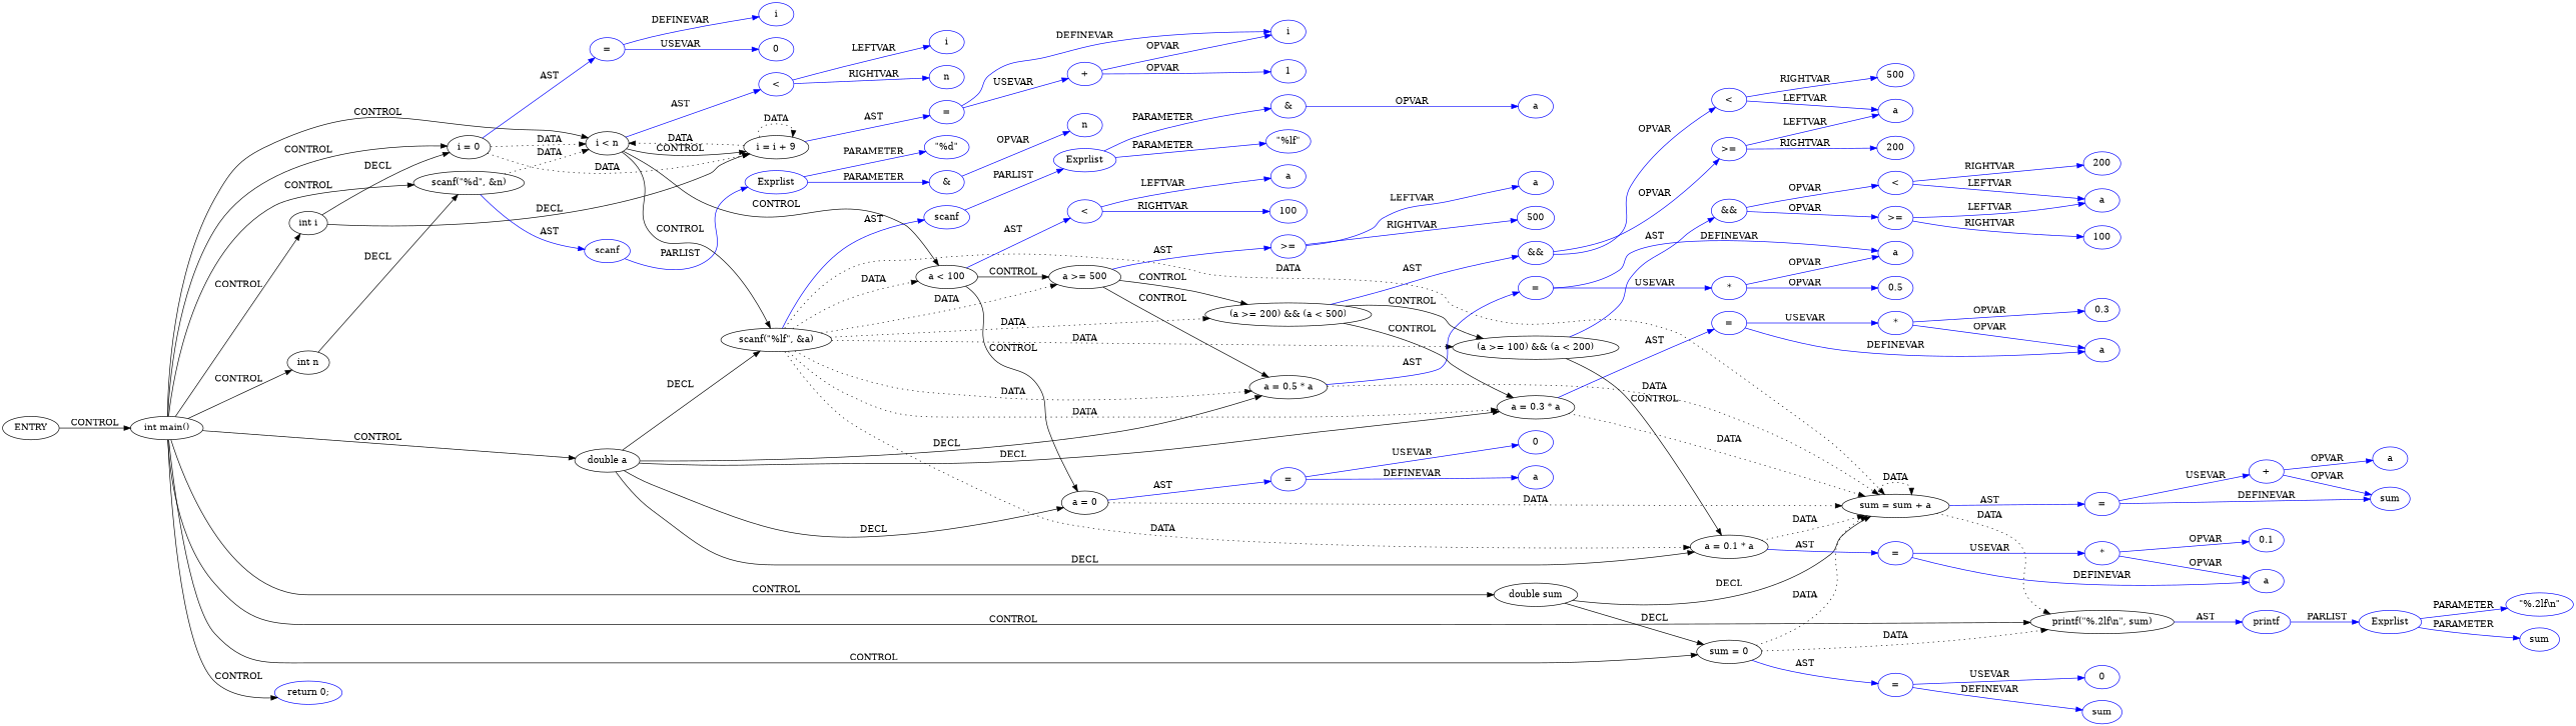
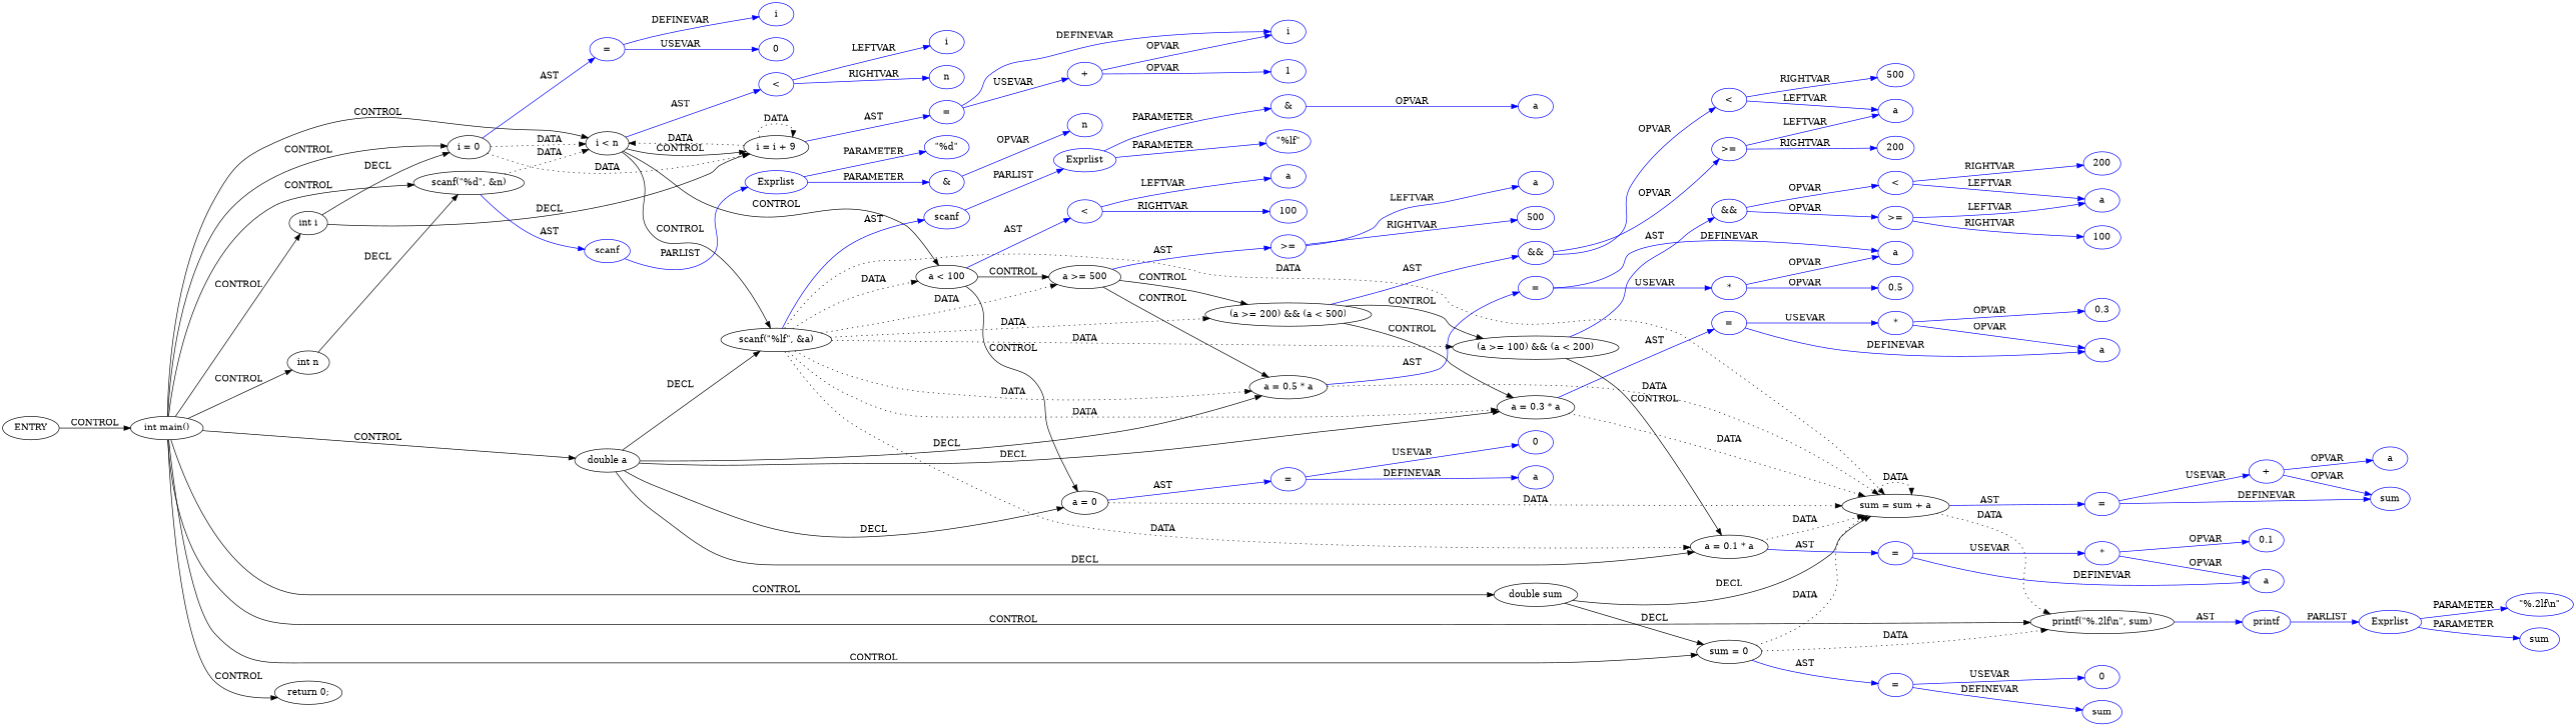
  digraph {
    rankdir=LR
    node [coord=10 type=VAR color=blue]
    edge [color=blue]
    n1 [coord=-1 label=ENTRY type=ENTRY color=""]
    n2 [coord=3 label="int main()" type=CONTROL color=""]
    n3 [coord=4 label="int i" type=DECL varname=i vartype=int color=""]
    n4 [coord=5 label="int n" type=DECL varname=n vartype=int color=""]
    n5 [coord=6 label="double a" type=DECL varname=a vartype=double color=""]
    n6 [coord=7 label="double sum" type=DECL varname=sum vartype=double color=""]
    n7 [coord=8 label="sum = 0" type=ASSIGN color=""]
    n8 [coord=9 label="scanf(\"%d\", &n)" type=CALL color=""]
    n9 [label="i = 0" type=ASSIGN color=""]
    n10 [label="i < n" type=CONTROL color=""]
    n11 [coord=23 label="printf(\"%.2lf\\n\", sum)" type=CALL color=""]
-   n12 [coord=24 label="return 0;" type=CONTROL]
+   n12 [coord=24 label="return 0;" type=CONTROL color=""]
    n13 [label="i = i + 9" type=ASSIGN color=""]
    n14 [coord=11 label="scanf(\"%lf\", &a)" type=CALL color=""]
    n15 [coord=13 label="a = 0" type=ASSIGN color=""]
    n16 [coord=15 label="a = 0.5 * a" type=ASSIGN color=""]
    n17 [coord=17 label="a = 0.3 * a" type=ASSIGN color=""]
    n18 [coord=19 label="a = 0.1 * a" type=ASSIGN color=""]
    n19 [coord=21 label="sum = sum + a" type=ASSIGN color=""]
    n20 [coord=8 label="=" type=ASSIGNOP]
    n21 [coord=9 label=scanf type=FUNCNAME]
    n22 [label="=" type=ASSIGNOP]
    n23 [coord=12 label="a < 100" type=CONTROL color=""]
    n24 [label="<" type=OP]
    n25 [coord=23 label=printf type=FUNCNAME]
    n26 [label="=" type=ASSIGNOP]
    n27 [coord=11 label=scanf type=FUNCNAME]
    n28 [coord=14 label="a >= 500" type=CONTROL color=""]
    n29 [coord=16 label="(a >= 200) && (a < 500)" type=CONTROL color=""]
    n30 [coord=18 label="(a >= 100) && (a < 200)" type=CONTROL color=""]
    n31 [coord=13 label="=" type=ASSIGNOP]
    n32 [coord=15 label="=" type=ASSIGNOP]
    n33 [coord=17 label="=" type=ASSIGNOP]
    n34 [coord=19 label="=" type=ASSIGNOP]
    n35 [coord=21 label="=" type=ASSIGNOP]
    n36 [coord=8 label=sum]
    n37 [coord=8 label=0 type=CONST]
    n38 [coord=9 label=Exprlist type=EXPRS]
    n39 [coord=9 label="\"%d\"" type=CONST]
    n40 [coord=9 label="&" type=OP]
    n41 [coord=9 label=n]
    n42 [label=i]
    n43 [label=0 type=CONST]
    n44 [coord=12 label="<" type=OP]
    n45 [label=i]
    n46 [label=n]
    n47 [coord=11 label=Exprlist type=EXPRS]
    n48 [coord=14 label=">=" type=OP]
    n49 [coord=16 label="&&" type=OP]
    n50 [coord=18 label="&&" type=OP]
    n51 [coord=11 label="\"%lf\"" type=CONST]
    n52 [coord=11 label="&" type=OP]
    n53 [coord=11 label=a]
    n54 [coord=12 label=a]
    n55 [coord=12 label=100 type=CONST]
    n56 [coord=13 label=a]
    n57 [coord=13 label=0 type=CONST]
    n58 [coord=14 label=a]
    n59 [coord=14 label=500 type=CONST]
    n60 [coord=15 label=a]
    n61 [coord=15 label="*" type=OP]
    n62 [coord=15 label=0.5 type=CONST]
    n63 [coord=16 label=">=" type=OP]
    n64 [coord=16 label="<" type=OP]
    n65 [coord=17 label=a]
    n66 [coord=17 label="*" type=OP]
    n67 [coord=17 label=0.3 type=CONST]
    n68 [coord=18 label=">=" type=OP]
    n69 [coord=18 label="<" type=OP]
    n70 [coord=19 label=a]
    n71 [coord=19 label="*" type=OP]
    n72 [coord=19 label=0.1 type=CONST]
    n73 [coord=18 label=a]
    n74 [coord=18 label=100 type=CONST]
    n75 [coord=18 label=200 type=CONST]
    n76 [coord=16 label=a]
    n77 [coord=16 label=200 type=CONST]
    n78 [coord=16 label=500 type=CONST]
    n79 [coord=21 label=sum]
    n80 [coord=21 label="+" type=OP]
    n81 [coord=21 label=a]
    n82 [label=i]
    n83 [label="+" type=OP]
    n84 [label=1 type=CONST]
    n85 [coord=23 label=Exprlist type=EXPRS]
    n86 [coord=23 label="\"%.2lf\\n\"" type=CONST]
    n87 [coord=23 label=sum]
    n1 -> n2 [label=CONTROL color=""]
    n2 -> n3 [label=CONTROL color=""]
    n2 -> n4 [label=CONTROL color=""]
    n2 -> n5 [label=CONTROL color=""]
    n2 -> n6 [label=CONTROL color=""]
    n2 -> n7 [label=CONTROL color=""]
    n2 -> n8 [label=CONTROL color=""]
    n2 -> n9 [label=CONTROL color=""]
    n2 -> n10 [label=CONTROL color=""]
    n2 -> n11 [label=CONTROL color=""]
    n2 -> n12 [label=CONTROL color=""]
    n3 -> n9 [label=DECL color=""]
    n3 -> n13 [label=DECL color=""]
    n4 -> n8 [label=DECL color=""]
    n5 -> n14 [label=DECL color=""]
    n5 -> n15 [label=DECL color=""]
    n5 -> n16 [label=DECL color=""]
    n5 -> n17 [label=DECL color=""]
    n5 -> n18 [label=DECL color=""]
    n6 -> n7 [label=DECL color=""]
    n6 -> n19 [label=DECL color=""]
    n7 -> n11 [label=DATA style=dotted color=""]
    n7 -> n19 [label=DATA style=dotted color=""]
    n7 -> n20 [label=AST]
    n8 -> n10 [label=DATA style=dotted color=""]
    n8 -> n21 [label=AST]
    n9 -> n10 [label=DATA style=dotted color=""]
    n9 -> n13 [label=DATA style=dotted color=""]
    n9 -> n22 [label=AST]
    n10 -> n13 [label=CONTROL color=""]
    n10 -> n14 [label=CONTROL color=""]
    n10 -> n23 [label=CONTROL color=""]
    n10 -> n24 [label=AST]
    n11 -> n25 [label=AST]
    n13 -> n10 [label=DATA style=dotted color=""]
    n13 -> n13 [label=DATA style=dotted color=""]
    n13 -> n26 [label=AST]
    n14 -> n16 [label=DATA style=dotted color=""]
    n14 -> n17 [label=DATA style=dotted color=""]
    n14 -> n18 [label=DATA style=dotted color=""]
    n14 -> n19 [label=DATA style=dotted color=""]
    n14 -> n23 [label=DATA style=dotted color=""]
    n14 -> n27 [label=AST]
    n14 -> n28 [label=DATA style=dotted color=""]
    n14 -> n29 [label=DATA style=dotted color=""]
    n14 -> n30 [label=DATA style=dotted color=""]
    n15 -> n19 [label=DATA style=dotted color=""]
    n15 -> n31 [label=AST]
    n16 -> n19 [label=DATA style=dotted color=""]
    n16 -> n32 [label=AST]
    n17 -> n19 [label=DATA style=dotted color=""]
    n17 -> n33 [label=AST]
    n18 -> n19 [label=DATA style=dotted color=""]
    n18 -> n34 [label=AST]
    n19 -> n11 [label=DATA style=dotted color=""]
    n19 -> n19 [label=DATA style=dotted color=""]
    n19 -> n35 [label=AST]
    n20 -> n36 [label=DEFINEVAR]
    n20 -> n37 [label=USEVAR]
    n21 -> n38 [label=PARLIST]
    n22 -> n42 [label=DEFINEVAR]
    n22 -> n43 [label=USEVAR]
    n23 -> n15 [label=CONTROL color=""]
    n23 -> n28 [label=CONTROL color=""]
    n23 -> n44 [label=AST]
    n24 -> n45 [label=LEFTVAR]
    n24 -> n46 [label=RIGHTVAR]
    n25 -> n85 [label=PARLIST]
    n26 -> n82 [label=DEFINEVAR]
    n26 -> n83 [label=USEVAR]
    n27 -> n47 [label=PARLIST]
    n28 -> n16 [label=CONTROL color=""]
    n28 -> n29 [label=CONTROL color=""]
    n28 -> n48 [label=AST]
    n29 -> n17 [label=CONTROL color=""]
    n29 -> n30 [label=CONTROL color=""]
    n29 -> n49 [label=AST]
    n30 -> n18 [label=CONTROL color=""]
    n30 -> n50 [label=AST]
    n31 -> n56 [label=DEFINEVAR]
    n31 -> n57 [label=USEVAR]
    n32 -> n60 [label=DEFINEVAR]
    n32 -> n61 [label=USEVAR]
    n33 -> n65 [label=DEFINEVAR]
    n33 -> n66 [label=USEVAR]
    n34 -> n70 [label=DEFINEVAR]
    n34 -> n71 [label=USEVAR]
    n35 -> n79 [label=DEFINEVAR]
    n35 -> n80 [label=USEVAR]
    n38 -> n39 [label=PARAMETER]
    n38 -> n40 [label=PARAMETER]
    n40 -> n41 [label=OPVAR]
    n44 -> n54 [label=LEFTVAR]
    n44 -> n55 [label=RIGHTVAR]
    n47 -> n51 [label=PARAMETER]
    n47 -> n52 [label=PARAMETER]
    n48 -> n58 [label=LEFTVAR]
    n48 -> n59 [label=RIGHTVAR]
    n49 -> n63 [label=OPVAR]
    n49 -> n64 [label=OPVAR]
    n50 -> n68 [label=OPVAR]
    n50 -> n69 [label=OPVAR]
    n52 -> n53 [label=OPVAR]
    n61 -> n60 [label=OPVAR]
    n61 -> n62 [label=OPVAR]
    n63 -> n76 [label=LEFTVAR]
    n63 -> n77 [label=RIGHTVAR]
    n64 -> n76 [label=LEFTVAR]
    n64 -> n78 [label=RIGHTVAR]
    n66 -> n65 [label=OPVAR]
    n66 -> n67 [label=OPVAR]
    n68 -> n73 [label=LEFTVAR]
    n68 -> n74 [label=RIGHTVAR]
    n69 -> n73 [label=LEFTVAR]
    n69 -> n75 [label=RIGHTVAR]
    n71 -> n70 [label=OPVAR]
    n71 -> n72 [label=OPVAR]
    n80 -> n79 [label=OPVAR]
    n80 -> n81 [label=OPVAR]
    n83 -> n82 [label=OPVAR]
    n83 -> n84 [label=OPVAR]
    n85 -> n86 [label=PARAMETER]
    n85 -> n87 [label=PARAMETER]
  }
